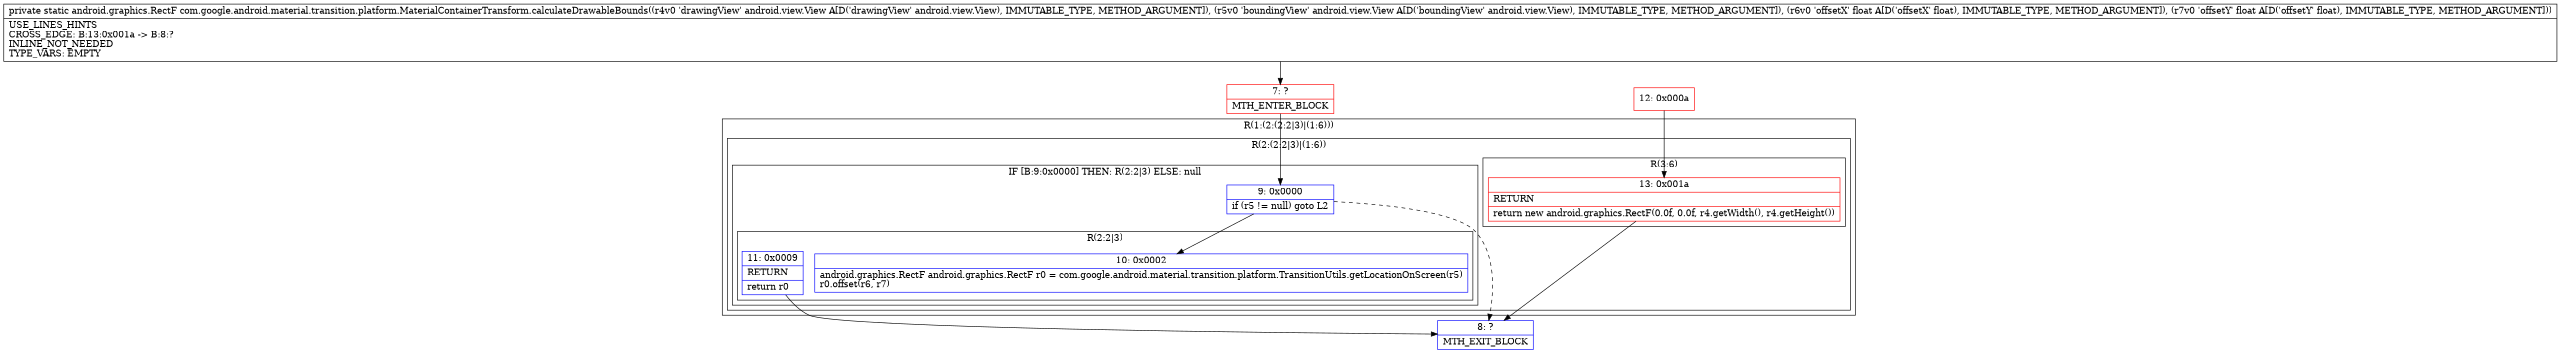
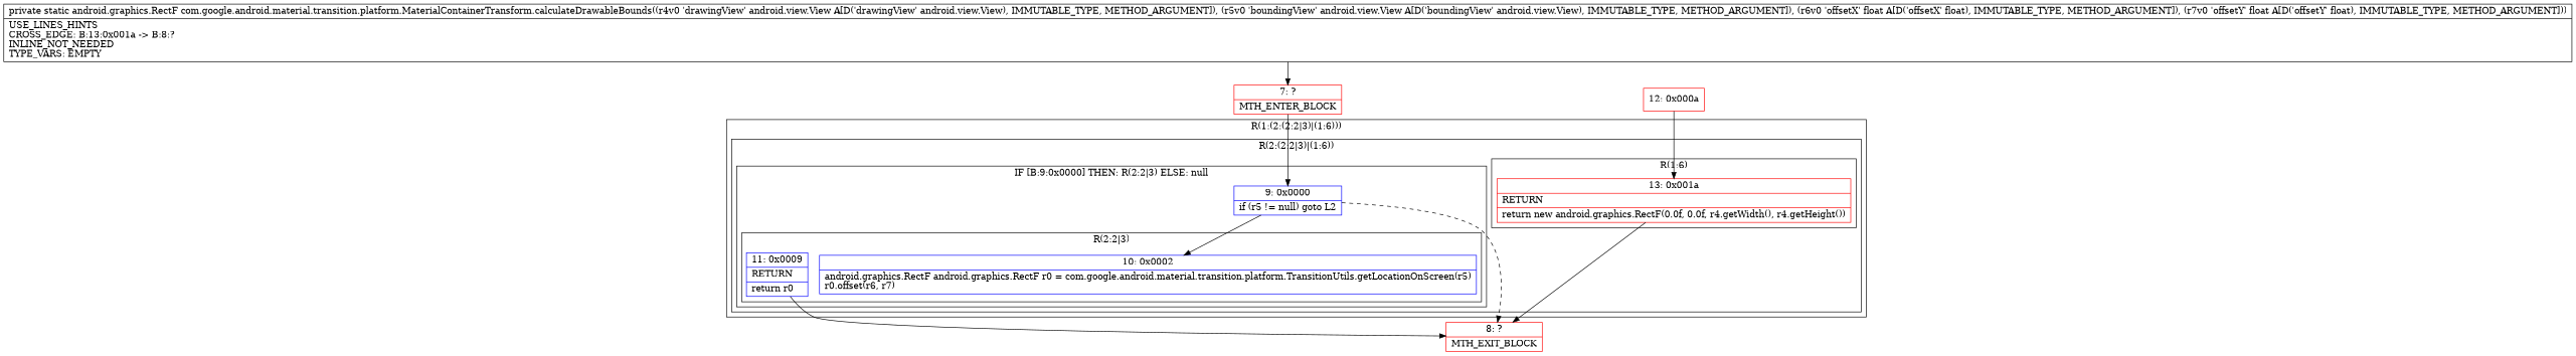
  digraph {
    node [color=red shape=record]
    n1 [color=blue label="{10\:\ 0x0002|android.graphics.RectF android.graphics.RectF r0 = com.google.android.material.transition.platform.TransitionUtils.getLocationOnScreen(r5)\lr0.offset(r6, r7)\l}"]
    n2 [color=blue label="{11\:\ 0x0009|RETURN\l|return r0\l}"]
    n3 [color=blue label="{9\:\ 0x0000|if (r5 != null) goto L2\l}"]
    n4 [label="{13\:\ 0x001a|RETURN\l|return new android.graphics.RectF(0.0f, 0.0f, r4.getWidth(), r4.getHeight())\l}"]
-   n5 [color=blue label="{8\:\ ?|MTH_EXIT_BLOCK\l}"]
+   n5 [label="{8\:\ ?|MTH_EXIT_BLOCK\l}"]
    n6 [label="{12\:\ 0x000a}"]
    n7 [label="{7\:\ ?|MTH_ENTER_BLOCK\l}"]
    n8 [label="{private static android.graphics.RectF com.google.android.material.transition.platform.MaterialContainerTransform.calculateDrawableBounds((r4v0 'drawingView' android.view.View A[D('drawingView' android.view.View), IMMUTABLE_TYPE, METHOD_ARGUMENT]), (r5v0 'boundingView' android.view.View A[D('boundingView' android.view.View), IMMUTABLE_TYPE, METHOD_ARGUMENT]), (r6v0 'offsetX' float A[D('offsetX' float), IMMUTABLE_TYPE, METHOD_ARGUMENT]), (r7v0 'offsetY' float A[D('offsetY' float), IMMUTABLE_TYPE, METHOD_ARGUMENT]))  | USE_LINES_HINTS\lCROSS_EDGE: B:13:0x001a \-\> B:8:?\lINLINE_NOT_NEEDED\lTYPE_VARS: EMPTY\l}" color=""]
    subgraph cluster_1 {
      label="R(1:(2:(2:2|3)|(1:6)))"
      subgraph cluster_2 {
        label="R(2:(2:2|3)|(1:6))"
        subgraph cluster_3 {
          label="IF [B:9:0x0000] THEN: R(2:2|3) ELSE: null"
          n3
          subgraph cluster_4 {
            label="R(2:2|3)"
            n1
            n2
          }
        }
        subgraph cluster_5 {
-         label="R(3:6)"
+         label="R(1:6)"
          n4
        }
      }
    }
    n2 -> n5
    n3 -> n1
    n3 -> n5 [style=dashed]
    n4 -> n5
    n6 -> n4
    n7 -> n3
    n8 -> n7
  }
